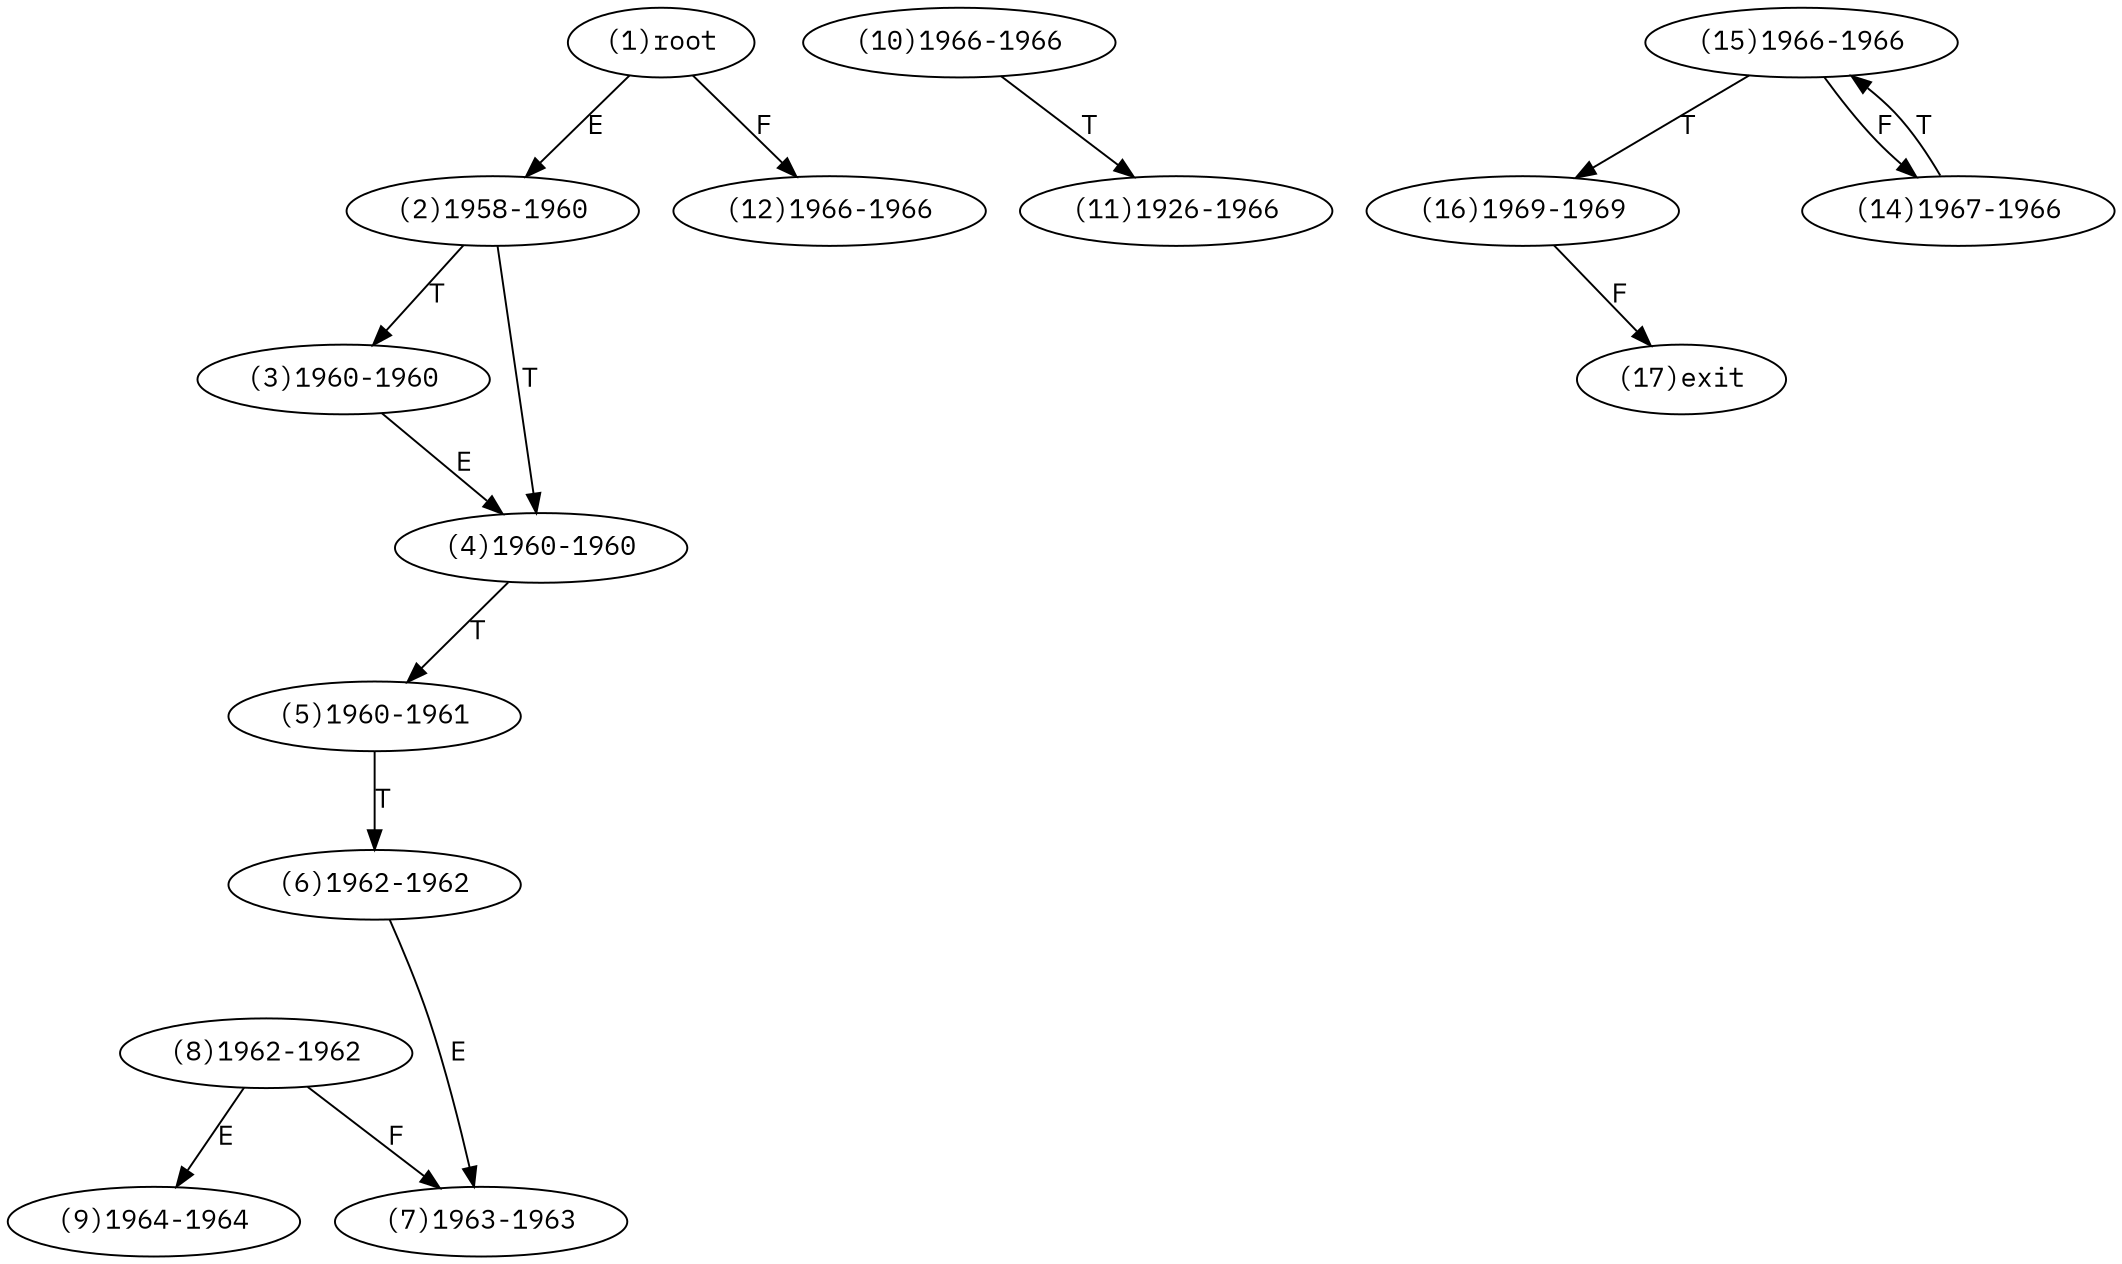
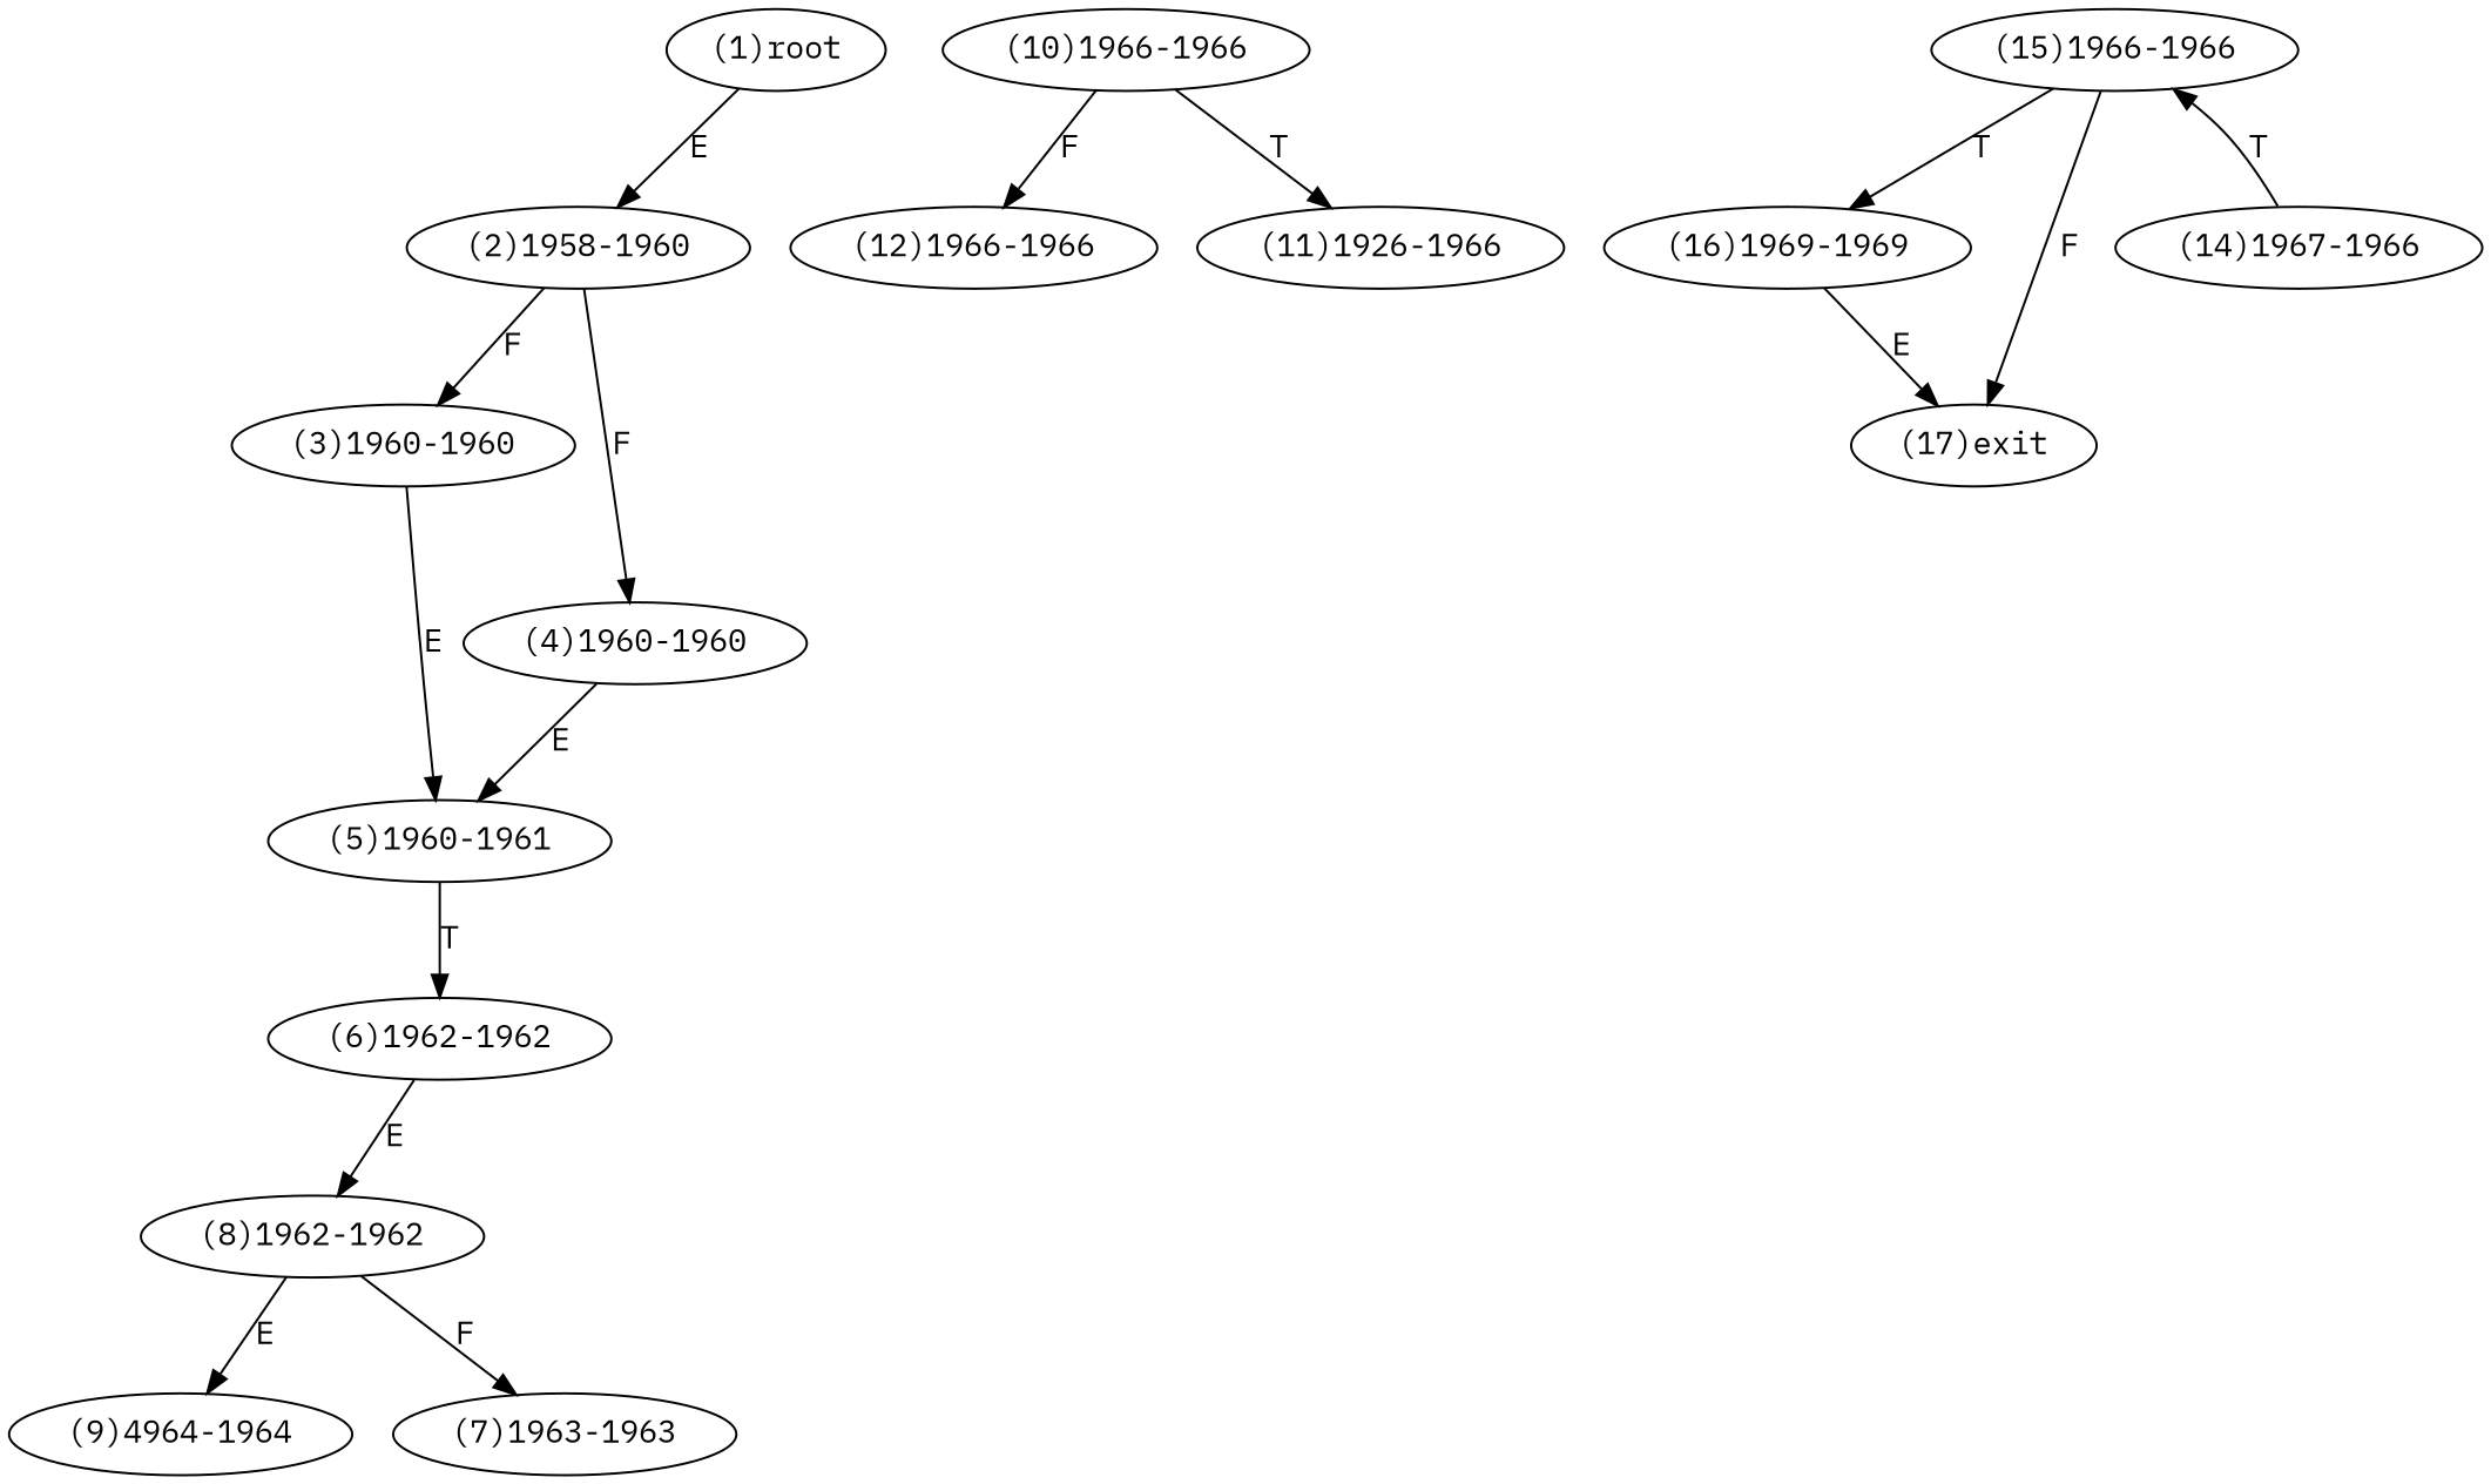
  digraph {
    fontname="IBM Plex Mono"
    node [fontname="IBM Plex Mono"]
    edge [fontname="IBM Plex Mono"]
    n1 [label="(1)root"]
    n2 [label="(2)1958-1960"]
    n3 [label="(3)1960-1960"]
    n4 [label="(4)1960-1960"]
    n5 [label="(5)1960-1961"]
    n6 [label="(6)1962-1962"]
    n7 [label="(8)1962-1962"]
    n8 [label="(10)1966-1966"]
    n9 [label="(11)1926-1966"]
    n10 [label="(12)1966-1966"]
    n11 [label="(7)1963-1963"]
-   n12 [label="(9)1964-1964"]
+   n12 [label="(9)4964-1964"]
    n13 [label="(16)1969-1969"]
    n14 [label="(17)exit"]
    n15 [label="(15)1966-1966"]
    n16 [label="(14)1967-1966"]
    n1 -> n2 [label=E]
-   n2 -> n3 [label=T]
-   n2 -> n4 [label=T]
-   n3 -> n4 [label=E]
-   n4 -> n5 [label=T]
+   n2 -> n3 [label=F]
+   n2 -> n4 [label=F]
+   n3 -> n5 [label=E]
+   n4 -> n5 [label=E]
    n5 -> n6 [label=T]
-   n6 -> n11 [label=E]
+   n6 -> n7 [label=E]
    n7 -> n11 [label=F]
    n7 -> n12 [label=E]
    n8 -> n9 [label=T]
-   n1 -> n10 [label=F]
-   n13 -> n14 [label=F]
+   n8 -> n10 [label=F]
+   n13 -> n14 [label=E]
    n15 -> n13 [label=T]
-   n15 -> n16 [label=F]
+   n15 -> n14 [label=F]
    n16 -> n15 [label=T]
  }
